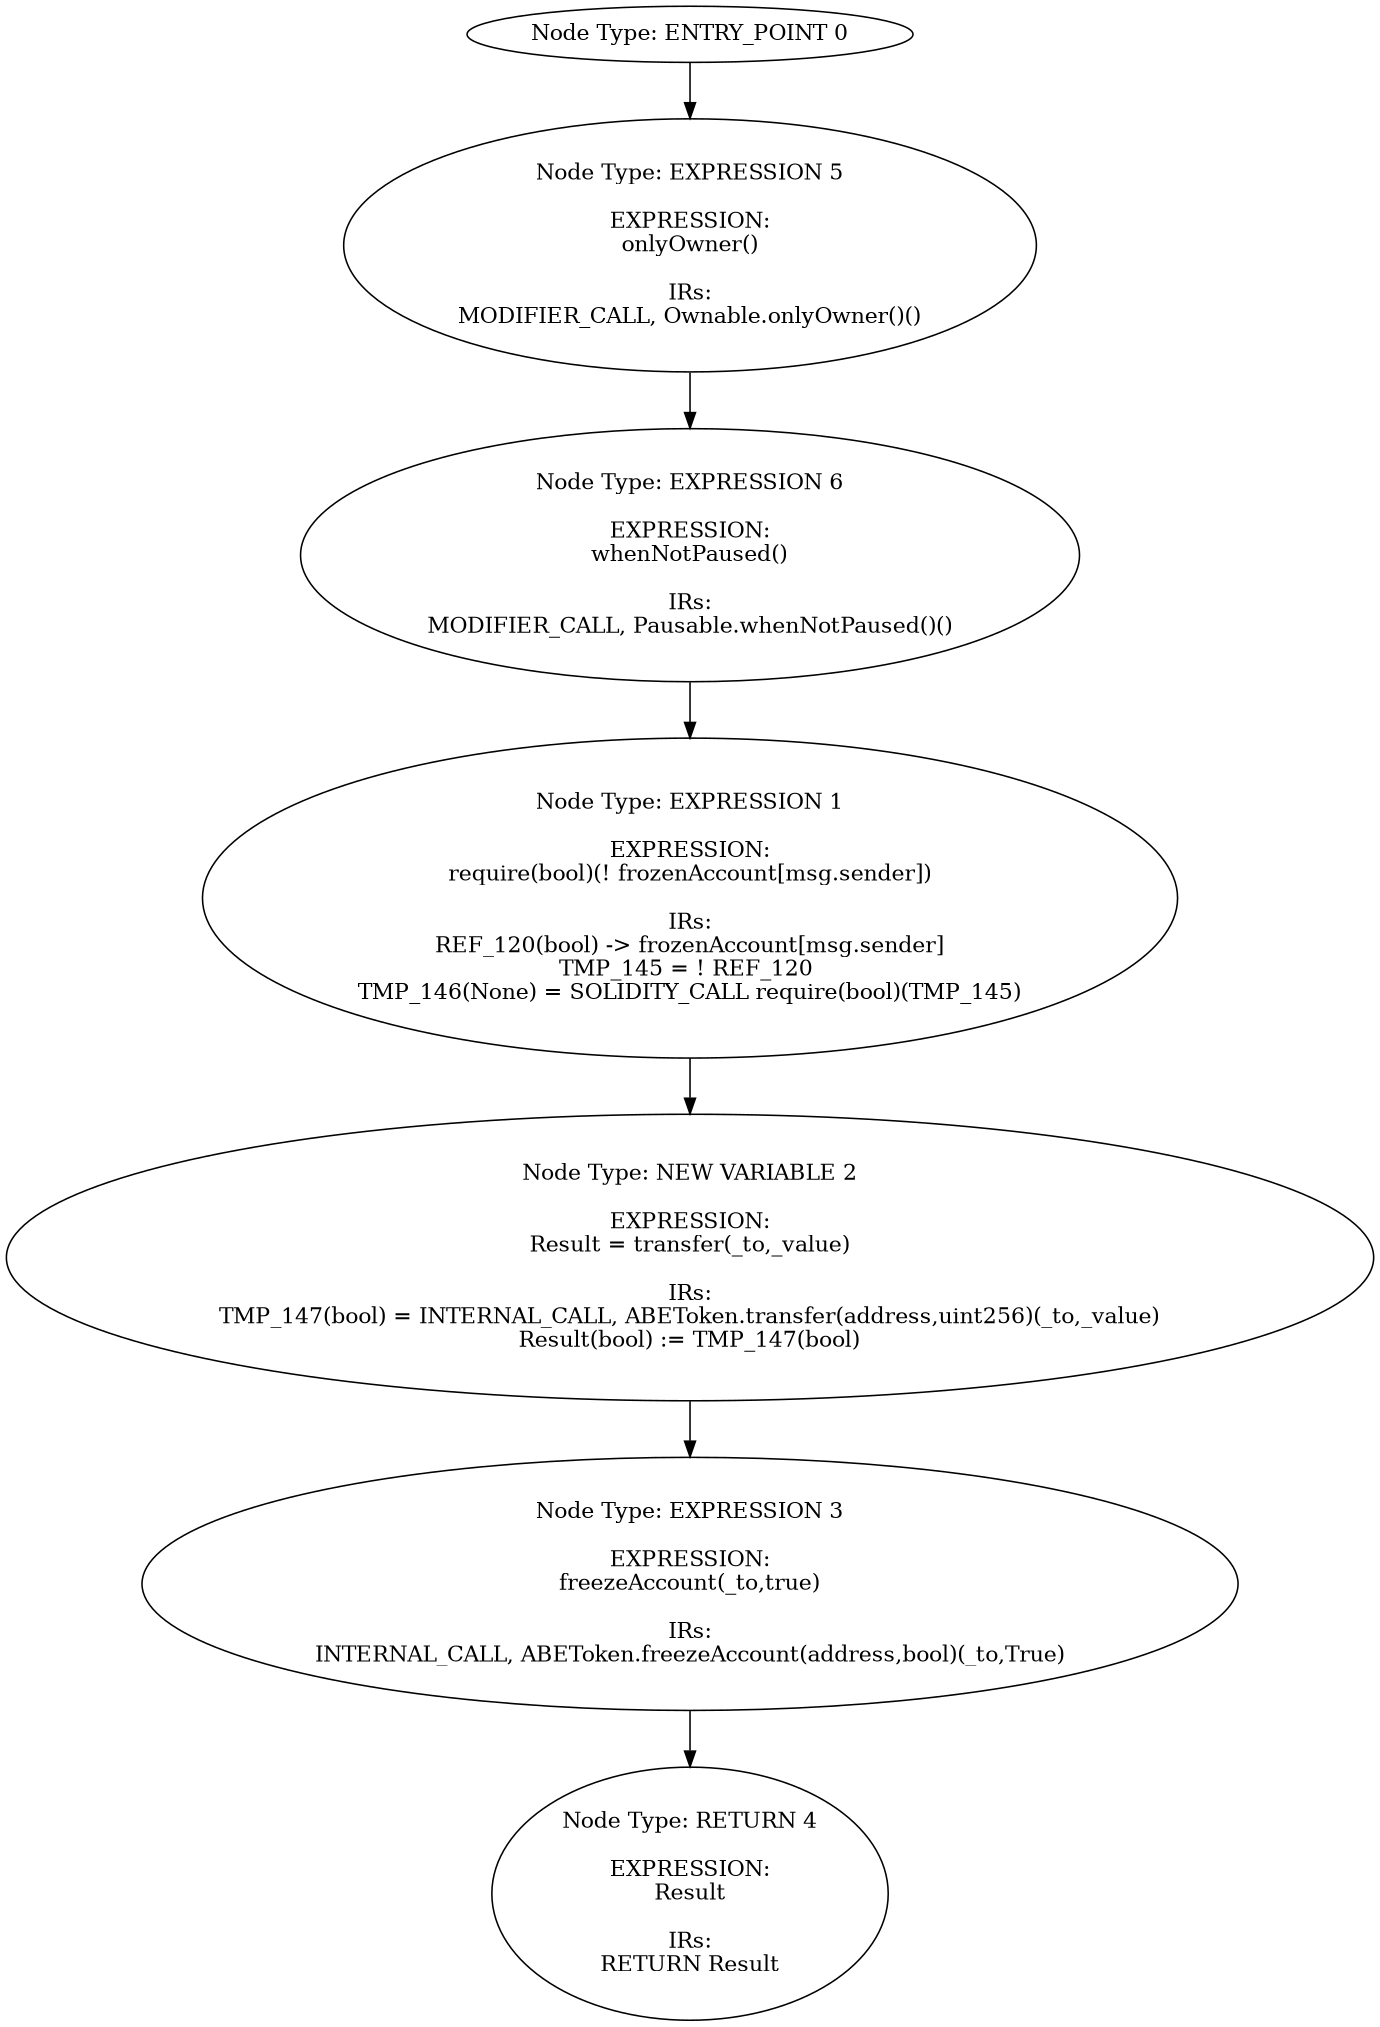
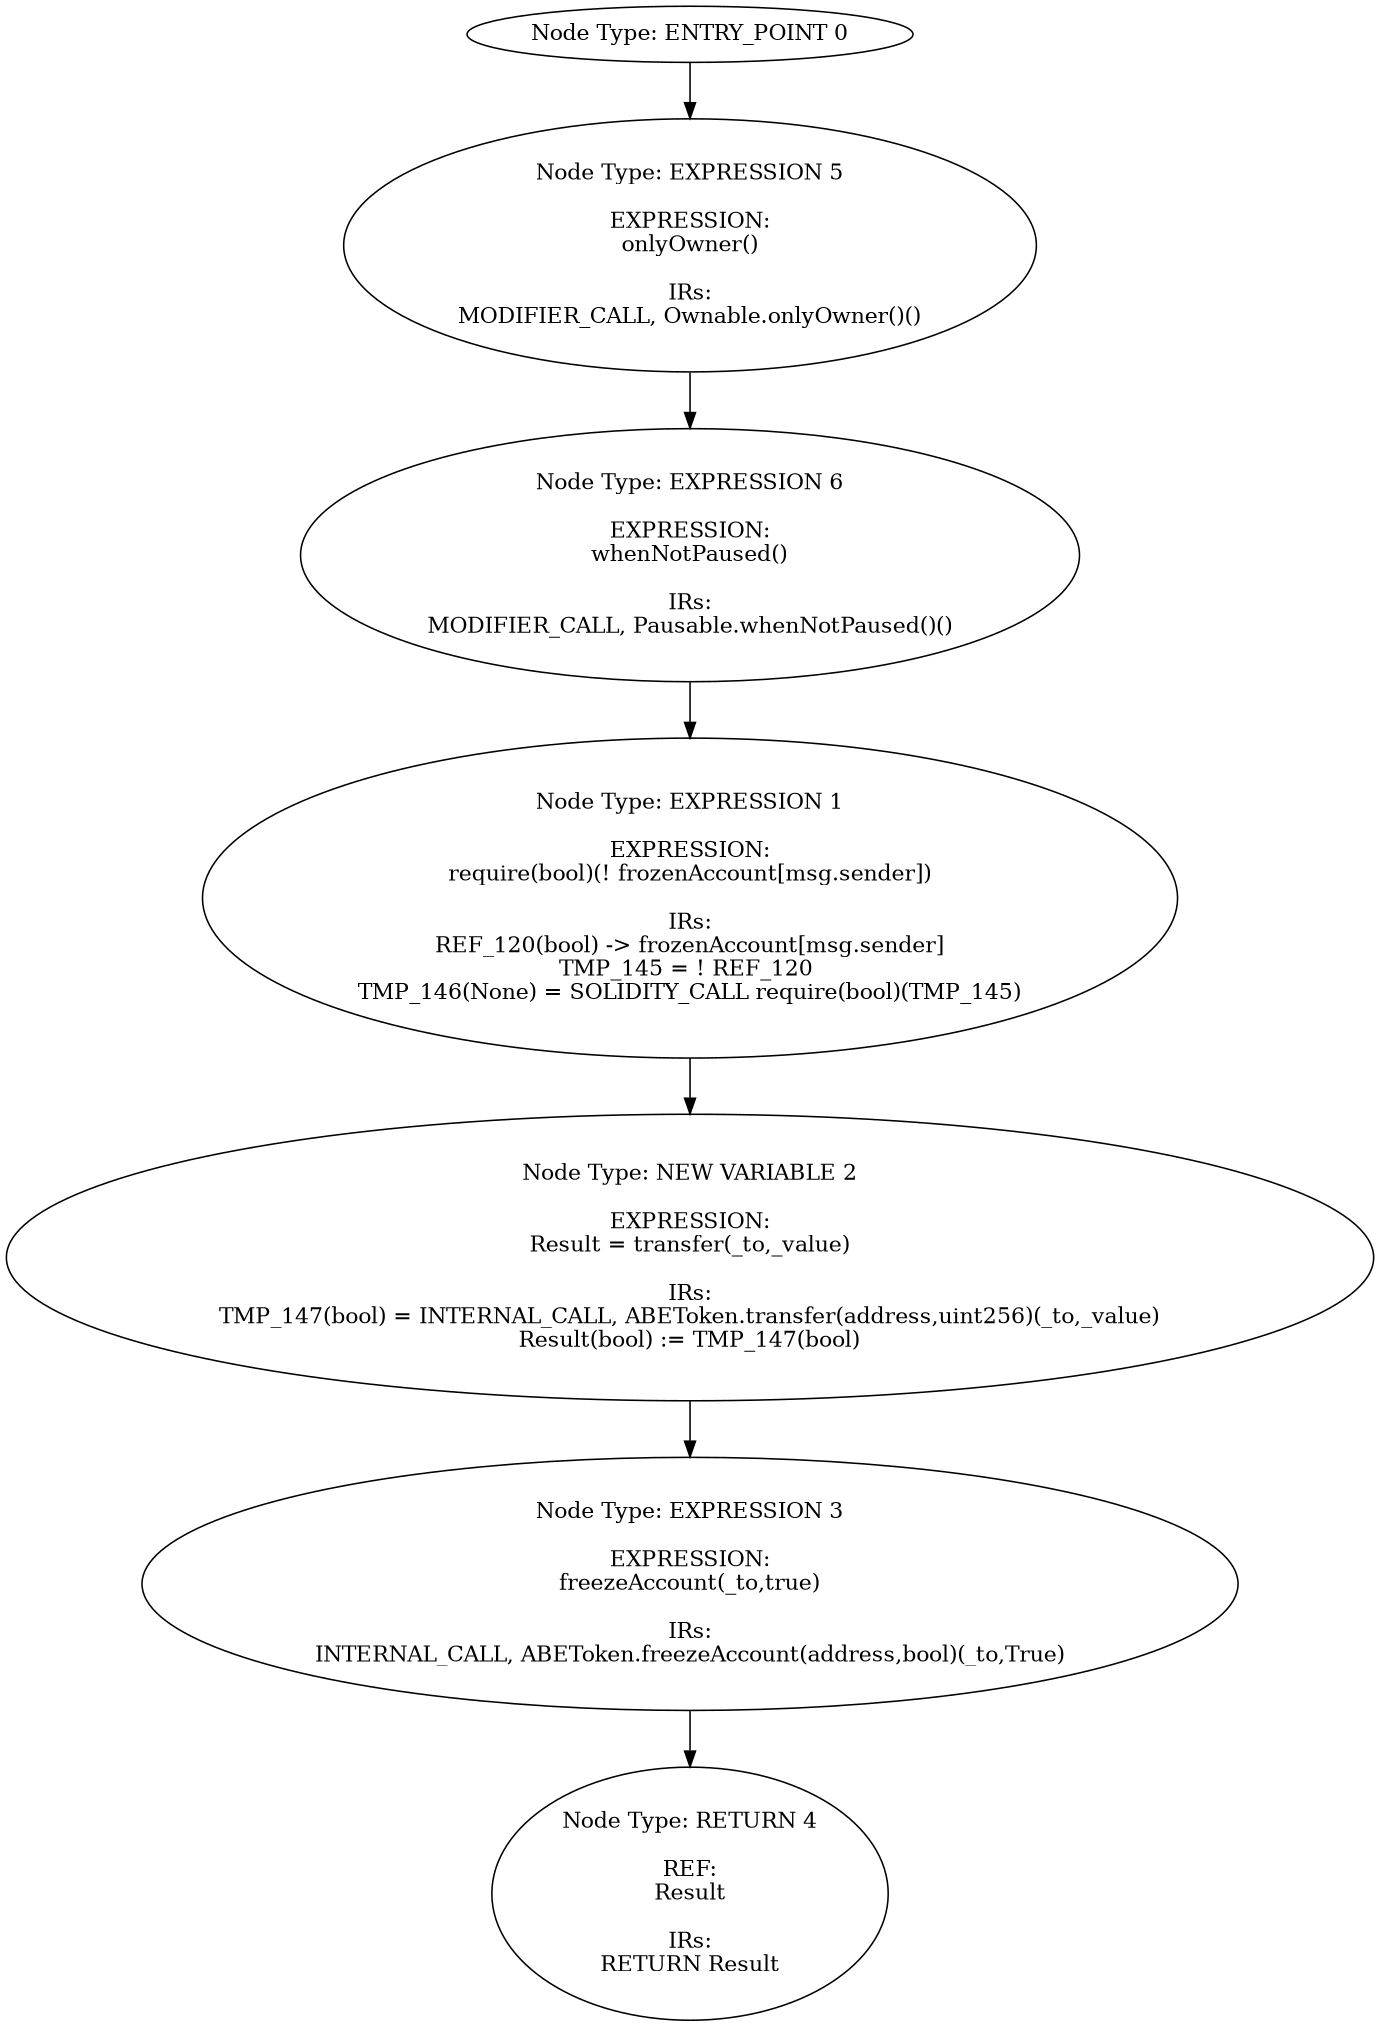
  digraph {
    n1 [label="Node Type: ENTRY_POINT 0\n"]
    n2 [label="Node Type: EXPRESSION 5\n\nEXPRESSION:\nonlyOwner()\n\nIRs:\nMODIFIER_CALL, Ownable.onlyOwner()()"]
    n3 [label="Node Type: EXPRESSION 6\n\nEXPRESSION:\nwhenNotPaused()\n\nIRs:\nMODIFIER_CALL, Pausable.whenNotPaused()()"]
    n4 [label="Node Type: EXPRESSION 1\n\nEXPRESSION:\nrequire(bool)(! frozenAccount[msg.sender])\n\nIRs:\nREF_120(bool) -> frozenAccount[msg.sender]\nTMP_145 = ! REF_120 \nTMP_146(None) = SOLIDITY_CALL require(bool)(TMP_145)"]
    n5 [label="Node Type: NEW VARIABLE 2\n\nEXPRESSION:\nResult = transfer(_to,_value)\n\nIRs:\nTMP_147(bool) = INTERNAL_CALL, ABEToken.transfer(address,uint256)(_to,_value)\nResult(bool) := TMP_147(bool)"]
    n6 [label="Node Type: EXPRESSION 3\n\nEXPRESSION:\nfreezeAccount(_to,true)\n\nIRs:\nINTERNAL_CALL, ABEToken.freezeAccount(address,bool)(_to,True)"]
-   n7 [label="Node Type: RETURN 4\n\nEXPRESSION:\nResult\n\nIRs:\nRETURN Result"]
+   n7 [label="Node Type: RETURN 4\n\nREF:\nResult\n\nIRs:\nRETURN Result"]
    n1 -> n2
    n2 -> n3
    n3 -> n4
    n4 -> n5
    n5 -> n6
    n6 -> n7
  }
